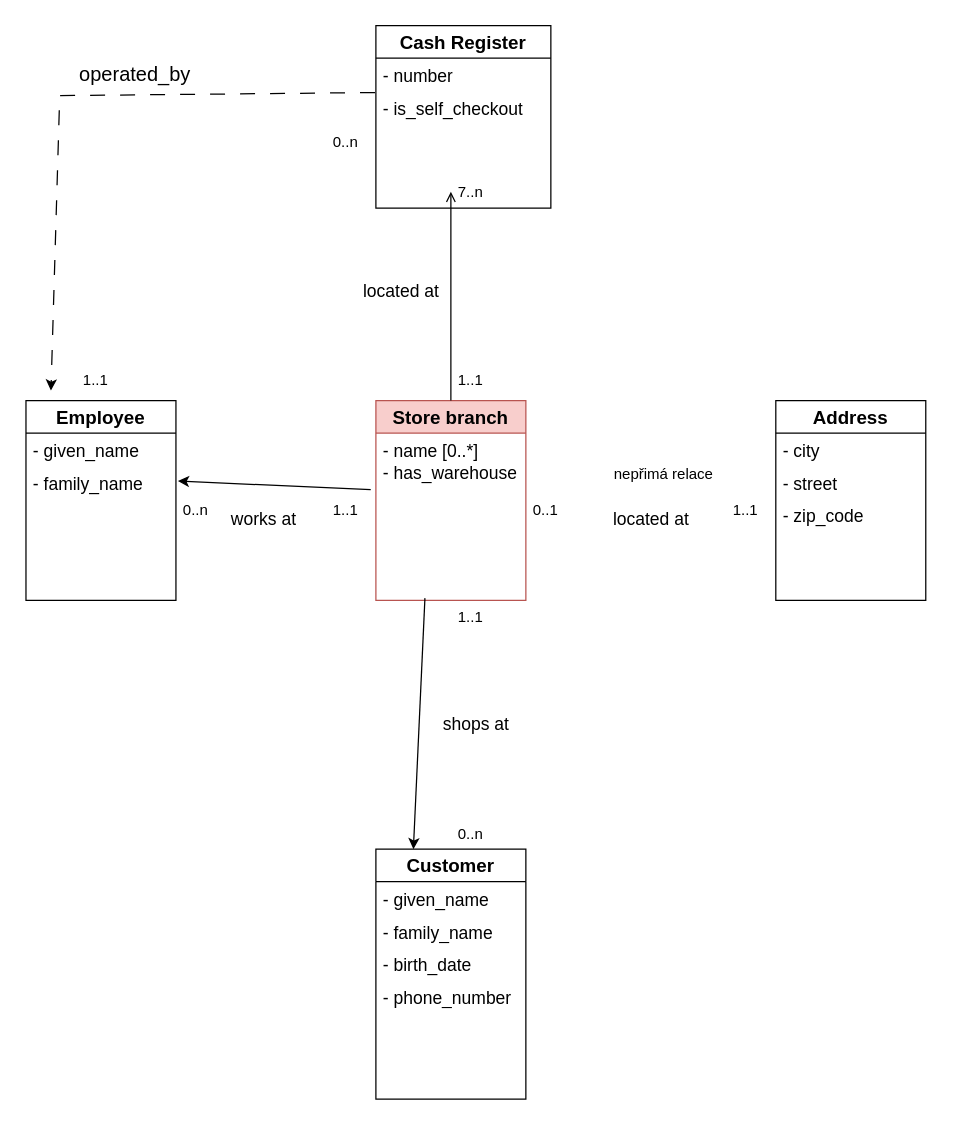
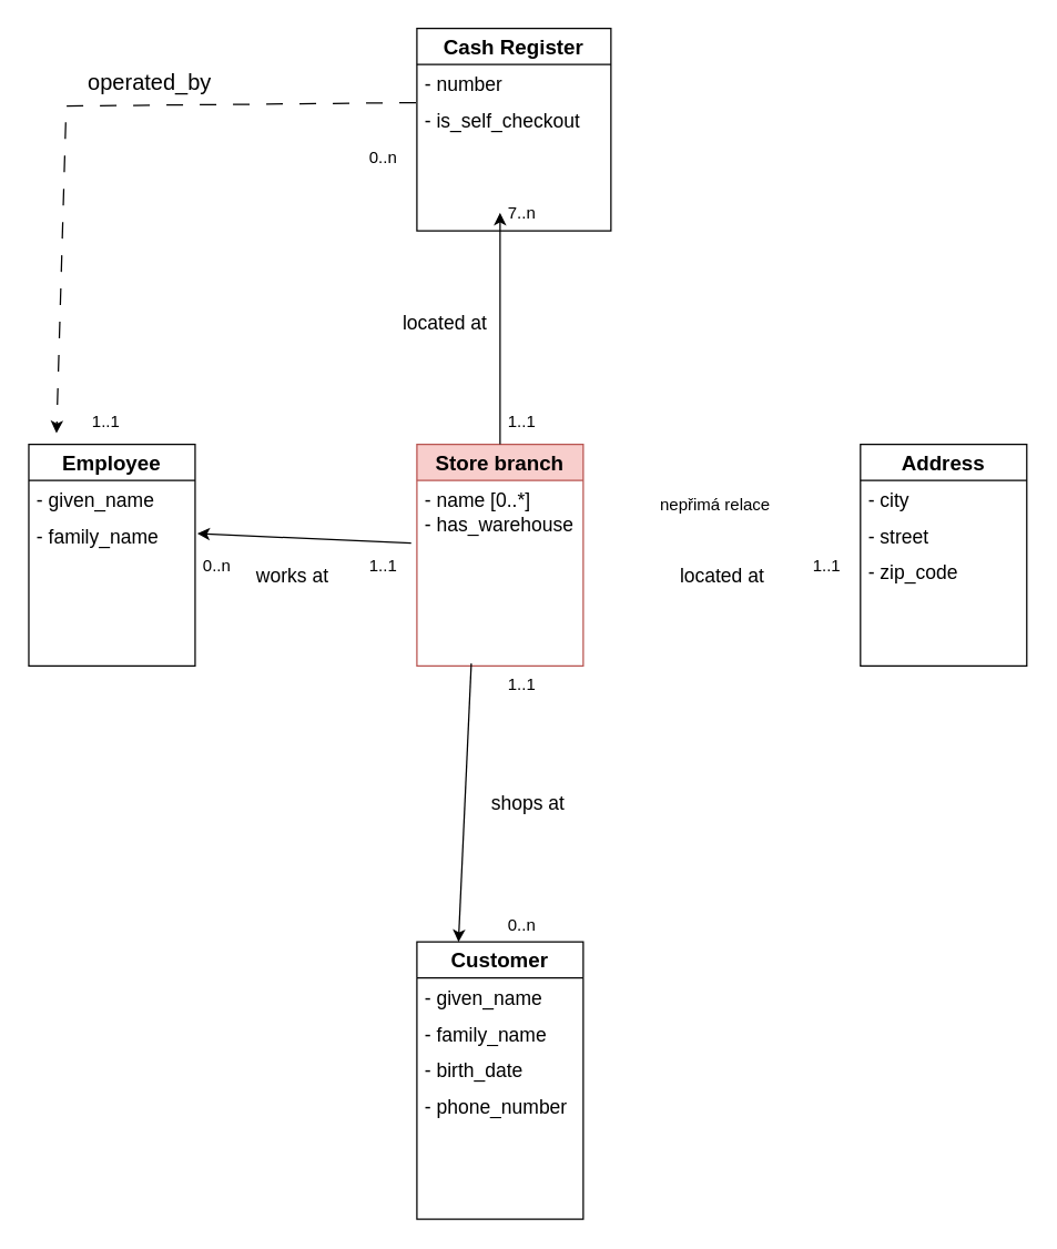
  <mxCell id="0" />
  <mxCell id="1" parent="0" />
  <mxCell id="2" value="&lt;b&gt;&lt;font style=&quot;font-size: 15px;&quot;&gt;Store branch&lt;/font&gt;&lt;/b&gt;" style="swimlane;fontStyle=0;childLayout=stackLayout;horizontal=1;startSize=26;fillColor=#f8cecc;horizontalStack=0;resizeParent=1;resizeParentMax=0;resizeLast=0;collapsible=1;marginBottom=0;whiteSpace=wrap;html=1;strokeColor=#b85450;" vertex="1" parent="1"><mxGeometry x="300" y="320" width="120" height="160" as="geometry" /></mxCell>
  <mxCell id="3" value="- name [0..*]&lt;br&gt;- has_warehouse" style="text;strokeColor=none;fillColor=none;align=left;verticalAlign=top;spacingLeft=4;spacingRight=4;overflow=hidden;rotatable=0;points=[[0,0.5],[1,0.5]];portConstraint=eastwest;whiteSpace=wrap;html=1;fontSize=14;" vertex="1" parent="2"><mxGeometry y="26" width="120" height="134" as="geometry" /></mxCell>
  <mxCell id="4" value="&lt;b&gt;&lt;font style=&quot;font-size: 15px;&quot;&gt;Address&lt;/font&gt;&lt;/b&gt;" style="swimlane;fontStyle=0;childLayout=stackLayout;horizontal=1;startSize=26;fillColor=none;horizontalStack=0;resizeParent=1;resizeParentMax=0;resizeLast=0;collapsible=1;marginBottom=0;whiteSpace=wrap;html=1;" vertex="1" parent="1"><mxGeometry x="620" y="320" width="120" height="160" as="geometry" /></mxCell>
  <mxCell id="5" value="- city" style="text;strokeColor=none;fillColor=none;align=left;verticalAlign=top;spacingLeft=4;spacingRight=4;overflow=hidden;rotatable=0;points=[[0,0.5],[1,0.5]];portConstraint=eastwest;whiteSpace=wrap;html=1;fontSize=14;" vertex="1" parent="4"><mxGeometry y="26" width="120" height="26" as="geometry" /></mxCell>
  <mxCell id="6" value="- street" style="text;strokeColor=none;fillColor=none;align=left;verticalAlign=top;spacingLeft=4;spacingRight=4;overflow=hidden;rotatable=0;points=[[0,0.5],[1,0.5]];portConstraint=eastwest;whiteSpace=wrap;html=1;fontSize=14;" vertex="1" parent="4"><mxGeometry y="52" width="120" height="26" as="geometry" /></mxCell>
  <mxCell id="7" value="- zip_code" style="text;strokeColor=none;fillColor=none;align=left;verticalAlign=top;spacingLeft=4;spacingRight=4;overflow=hidden;rotatable=0;points=[[0,0.5],[1,0.5]];portConstraint=eastwest;whiteSpace=wrap;html=1;fontSize=14;" vertex="1" parent="4"><mxGeometry y="78" width="120" height="82" as="geometry" /></mxCell>
  <mxCell id="8" value="located at" style="text;align=center;fontStyle=0;verticalAlign=middle;spacingLeft=3;spacingRight=3;strokeColor=none;rotatable=0;points=[[0,0.5],[1,0.5]];portConstraint=eastwest;html=1;fontSize=14;" vertex="1" parent="1"><mxGeometry x="480" y="402" width="80" height="26" as="geometry" /></mxCell>
- <mxCell id="9" value="0..1" style="text;strokeColor=none;fillColor=none;align=left;verticalAlign=top;spacingLeft=4;spacingRight=4;overflow=hidden;rotatable=0;points=[[0,0.5],[1,0.5]];portConstraint=eastwest;whiteSpace=wrap;html=1;" vertex="1" parent="1"><mxGeometry x="420" y="394" width="40" height="26" as="geometry" /></mxCell>
  <mxCell id="10" value="1..1" style="text;strokeColor=none;fillColor=none;align=left;verticalAlign=top;spacingLeft=4;spacingRight=4;overflow=hidden;rotatable=0;points=[[0,0.5],[1,0.5]];portConstraint=eastwest;whiteSpace=wrap;html=1;" vertex="1" parent="1"><mxGeometry x="580" y="394" width="40" height="26" as="geometry" /></mxCell>
  <mxCell id="11" value="&lt;b&gt;&lt;font style=&quot;font-size: 15px;&quot;&gt;Customer&lt;/font&gt;&lt;/b&gt;" style="swimlane;fontStyle=0;childLayout=stackLayout;horizontal=1;startSize=26;fillColor=none;horizontalStack=0;resizeParent=1;resizeParentMax=0;resizeLast=0;collapsible=1;marginBottom=0;whiteSpace=wrap;html=1;" vertex="1" parent="1"><mxGeometry x="300" y="679" width="120" height="200" as="geometry" /></mxCell>
  <mxCell id="12" value="-&amp;nbsp;given_name" style="text;strokeColor=none;fillColor=none;align=left;verticalAlign=top;spacingLeft=4;spacingRight=4;overflow=hidden;rotatable=0;points=[[0,0.5],[1,0.5]];portConstraint=eastwest;whiteSpace=wrap;html=1;fontSize=14;" vertex="1" parent="11"><mxGeometry y="26" width="120" height="26" as="geometry" /></mxCell>
  <mxCell id="13" value="-&amp;nbsp;family_name" style="text;strokeColor=none;fillColor=none;align=left;verticalAlign=top;spacingLeft=4;spacingRight=4;overflow=hidden;rotatable=0;points=[[0,0.5],[1,0.5]];portConstraint=eastwest;whiteSpace=wrap;html=1;fontSize=14;" vertex="1" parent="11"><mxGeometry y="52" width="120" height="26" as="geometry" /></mxCell>
  <mxCell id="14" value="- birth_date" style="text;strokeColor=none;fillColor=none;align=left;verticalAlign=top;spacingLeft=4;spacingRight=4;overflow=hidden;rotatable=0;points=[[0,0.5],[1,0.5]];portConstraint=eastwest;whiteSpace=wrap;html=1;fontSize=14;" vertex="1" parent="11"><mxGeometry y="78" width="120" height="26" as="geometry" /></mxCell>
  <mxCell id="15" value="-&amp;nbsp;phone_number" style="text;strokeColor=none;fillColor=none;align=left;verticalAlign=top;spacingLeft=4;spacingRight=4;overflow=hidden;rotatable=0;points=[[0,0.5],[1,0.5]];portConstraint=eastwest;whiteSpace=wrap;html=1;fontSize=14;" vertex="1" parent="11"><mxGeometry y="104" width="120" height="96" as="geometry" /></mxCell>
  <mxCell id="16" value="1..1" style="text;strokeColor=none;fillColor=none;align=left;verticalAlign=top;spacingLeft=4;spacingRight=4;overflow=hidden;rotatable=0;points=[[0,0.5],[1,0.5]];portConstraint=eastwest;whiteSpace=wrap;html=1;" vertex="1" parent="1"><mxGeometry x="360" y="480" width="40" height="26" as="geometry" /></mxCell>
  <mxCell id="17" value="0..n" style="text;strokeColor=none;fillColor=none;align=left;verticalAlign=top;spacingLeft=4;spacingRight=4;overflow=hidden;rotatable=0;points=[[0,0.5],[1,0.5]];portConstraint=eastwest;whiteSpace=wrap;html=1;" vertex="1" parent="1"><mxGeometry x="360" y="653" width="40" height="26" as="geometry" /></mxCell>
  <mxCell id="18" value="shops at" style="text;align=center;fontStyle=0;verticalAlign=middle;spacingLeft=3;spacingRight=3;strokeColor=none;rotatable=0;points=[[0,0.5],[1,0.5]];portConstraint=eastwest;html=1;fontSize=14;" vertex="1" parent="1"><mxGeometry x="340" y="566" width="80" height="26" as="geometry" /></mxCell>
  <mxCell id="19" value="&lt;b&gt;&lt;font style=&quot;font-size: 15px;&quot;&gt;Employee&lt;/font&gt;&lt;/b&gt;" style="swimlane;fontStyle=0;childLayout=stackLayout;horizontal=1;startSize=26;fillColor=none;horizontalStack=0;resizeParent=1;resizeParentMax=0;resizeLast=0;collapsible=1;marginBottom=0;whiteSpace=wrap;html=1;" vertex="1" parent="1"><mxGeometry x="20" y="320" width="120" height="160" as="geometry" /></mxCell>
  <mxCell id="20" value="- given_name" style="text;strokeColor=none;fillColor=none;align=left;verticalAlign=top;spacingLeft=4;spacingRight=4;overflow=hidden;rotatable=0;points=[[0,0.5],[1,0.5]];portConstraint=eastwest;whiteSpace=wrap;html=1;fontSize=14;" vertex="1" parent="19"><mxGeometry y="26" width="120" height="26" as="geometry" /></mxCell>
  <mxCell id="21" value="-&amp;nbsp;family_name" style="text;strokeColor=none;fillColor=none;align=left;verticalAlign=top;spacingLeft=4;spacingRight=4;overflow=hidden;rotatable=0;points=[[0,0.5],[1,0.5]];portConstraint=eastwest;whiteSpace=wrap;html=1;fontSize=14;" vertex="1" parent="19"><mxGeometry y="52" width="120" height="108" as="geometry" /></mxCell>
  <mxCell id="22" value="0..n" style="text;strokeColor=none;fillColor=none;align=left;verticalAlign=top;spacingLeft=4;spacingRight=4;overflow=hidden;rotatable=0;points=[[0,0.5],[1,0.5]];portConstraint=eastwest;whiteSpace=wrap;html=1;" vertex="1" parent="1"><mxGeometry x="140" y="394" width="40" height="26" as="geometry" /></mxCell>
  <mxCell id="23" value="1..1" style="text;strokeColor=none;fillColor=none;align=left;verticalAlign=top;spacingLeft=4;spacingRight=4;overflow=hidden;rotatable=0;points=[[0,0.5],[1,0.5]];portConstraint=eastwest;whiteSpace=wrap;html=1;" vertex="1" parent="1"><mxGeometry x="260" y="394" width="40" height="26" as="geometry" /></mxCell>
  <mxCell id="24" value="works at" style="text;align=center;fontStyle=0;verticalAlign=middle;spacingLeft=3;spacingRight=3;strokeColor=none;rotatable=0;points=[[0,0.5],[1,0.5]];portConstraint=eastwest;html=1;fontSize=14;" vertex="1" parent="1"><mxGeometry x="170" y="402" width="80" height="26" as="geometry" /></mxCell>
  <mxCell id="25" value="&lt;b&gt;&lt;font style=&quot;font-size: 15px;&quot;&gt;Cash Register&lt;/font&gt;&lt;/b&gt;" style="swimlane;fontStyle=0;childLayout=stackLayout;horizontal=1;startSize=26;horizontalStack=0;resizeParent=1;resizeParentMax=0;resizeLast=0;collapsible=1;marginBottom=0;whiteSpace=wrap;html=1;" vertex="1" parent="1"><mxGeometry x="300" y="20" width="140" height="146" as="geometry" /></mxCell>
  <mxCell id="26" value="-&amp;nbsp;number" style="text;strokeColor=none;fillColor=none;align=left;verticalAlign=top;spacingLeft=4;spacingRight=4;overflow=hidden;rotatable=0;points=[[0,0.5],[1,0.5]];portConstraint=eastwest;whiteSpace=wrap;html=1;fontSize=14;" vertex="1" parent="25"><mxGeometry y="26" width="140" height="26" as="geometry" /></mxCell>
  <mxCell id="27" value="- is_self_checkout" style="text;strokeColor=none;fillColor=none;align=left;verticalAlign=top;spacingLeft=4;spacingRight=4;overflow=hidden;rotatable=0;points=[[0,0.5],[1,0.5]];portConstraint=eastwest;whiteSpace=wrap;html=1;fontSize=14;" vertex="1" parent="25"><mxGeometry y="52" width="140" height="26" as="geometry" /></mxCell>
  <mxCell id="28" value="&lt;div&gt;&lt;br&gt;&lt;/div&gt;&lt;div&gt;&lt;br&gt;&lt;/div&gt;" style="text;strokeColor=none;fillColor=none;align=left;verticalAlign=top;spacingLeft=4;spacingRight=4;overflow=hidden;rotatable=0;points=[[0,0.5],[1,0.5]];portConstraint=eastwest;whiteSpace=wrap;html=1;" vertex="1" parent="25"><mxGeometry y="78" width="140" height="68" as="geometry" /></mxCell>
  <mxCell id="29" value="7..n" style="text;strokeColor=none;fillColor=none;align=left;verticalAlign=top;spacingLeft=4;spacingRight=4;overflow=hidden;rotatable=0;points=[[0,0.5],[1,0.5]];portConstraint=eastwest;whiteSpace=wrap;html=1;" vertex="1" parent="1"><mxGeometry x="360" y="140" width="40" height="26" as="geometry" /></mxCell>
  <mxCell id="30" value="1..1" style="text;strokeColor=none;fillColor=none;align=left;verticalAlign=top;spacingLeft=4;spacingRight=4;overflow=hidden;rotatable=0;points=[[0,0.5],[1,0.5]];portConstraint=eastwest;whiteSpace=wrap;html=1;" vertex="1" parent="1"><mxGeometry x="360" y="290" width="40" height="30" as="geometry" /></mxCell>
  <mxCell id="31" value="&lt;font style=&quot;font-size: 14px;&quot;&gt;located at&lt;/font&gt;" style="text;align=center;fontStyle=0;verticalAlign=middle;spacingLeft=3;spacingRight=3;strokeColor=none;rotatable=0;points=[[0,0.5],[1,0.5]];portConstraint=eastwest;html=1;" vertex="1" parent="1"><mxGeometry x="280" y="220" width="80" height="26" as="geometry" /></mxCell>
  <mxCell id="32" value="1..1" style="text;strokeColor=none;fillColor=none;align=left;verticalAlign=top;spacingLeft=4;spacingRight=4;overflow=hidden;rotatable=0;points=[[0,0.5],[1,0.5]];portConstraint=eastwest;whiteSpace=wrap;html=1;" vertex="1" parent="1"><mxGeometry x="60" y="290" width="40" height="26" as="geometry" /></mxCell>
  <mxCell id="33" value="0..n" style="text;strokeColor=none;fillColor=none;align=left;verticalAlign=top;spacingLeft=4;spacingRight=4;overflow=hidden;rotatable=0;points=[[0,0.5],[1,0.5]];portConstraint=eastwest;whiteSpace=wrap;html=1;" vertex="1" parent="1"><mxGeometry x="260" y="100" width="40" height="26" as="geometry" /></mxCell>
- <mxCell id="34" value="" style="endArrow=open;html=1;rounded=0;entryX=0;entryY=0.5;entryDx=0;entryDy=0;" edge="1" parent="1" source="2" target="29"><mxGeometry width="50" height="50" relative="1" as="geometry"><mxPoint x="632" y="293" as="sourcePoint" /><mxPoint x="462" y="221" as="targetPoint" /></mxGeometry></mxCell>
+ <mxCell id="34" value="" style="endArrow=classic;html=1;rounded=0;entryX=0;entryY=0.5;entryDx=0;entryDy=0;" edge="1" parent="1" source="2" target="29"><mxGeometry width="50" height="50" relative="1" as="geometry"><mxPoint x="632" y="293" as="sourcePoint" /><mxPoint x="462" y="221" as="targetPoint" /></mxGeometry></mxCell>
  <mxCell id="35" value="" style="endArrow=classic;html=1;rounded=0;exitX=0.896;exitY=-0.104;exitDx=0;exitDy=0;exitPerimeter=0;entryX=1.013;entryY=0.115;entryDx=0;entryDy=0;entryPerimeter=0;" edge="1" parent="1" source="23" target="21"><mxGeometry width="50" height="50" relative="1" as="geometry"><mxPoint x="297.48" y="390.258" as="sourcePoint" /><mxPoint x="48" y="567" as="targetPoint" /></mxGeometry></mxCell>
  <mxCell id="36" value="" style="endArrow=classic;html=1;rounded=0;strokeColor=#000000;entryX=0.25;entryY=0;entryDx=0;entryDy=0;exitX=0.327;exitY=0.986;exitDx=0;exitDy=0;exitPerimeter=0;" edge="1" parent="1" source="3" target="11"><mxGeometry width="50" height="50" relative="1" as="geometry"><mxPoint x="330" y="477" as="sourcePoint" /><mxPoint x="372" y="550" as="targetPoint" /></mxGeometry></mxCell>
  <mxCell id="37" value="" style="endArrow=classic;html=1;rounded=0;exitX=-0.005;exitY=0.06;exitDx=0;exitDy=0;exitPerimeter=0;strokeColor=#000000;dashed=1;dashPattern=12 12;" edge="1" parent="1" source="27"><mxGeometry width="50" height="50" relative="1" as="geometry"><mxPoint x="47" y="320" as="sourcePoint" /><mxPoint x="40" y="312" as="targetPoint" /><Array as="points"><mxPoint x="47" y="76" /></Array></mxGeometry></mxCell>
  <mxCell id="38" value="operated_by&lt;div&gt;&lt;br&gt;&lt;/div&gt;" style="text;html=1;align=center;verticalAlign=middle;resizable=0;points=[];autosize=1;strokeColor=none;fillColor=none;fontSize=16;" vertex="1" parent="1"><mxGeometry x="53" y="44" width="107" height="50" as="geometry" /></mxCell>
- <mxCell id="39" value="nepřimá relace" style="text;html=1;align=center;verticalAlign=middle;resizable=0;points=[];autosize=1;strokeColor=none;fillColor=none;" vertex="1" parent="1"><mxGeometry x="480" y="364" width="100" height="30" as="geometry" /></mxCell>
+ <mxCell id="39" value="nepřimá relace" style="text;html=1;align=center;verticalAlign=middle;resizable=0;points=[];autosize=1;strokeColor=none;fillColor=none;" vertex="1" parent="1"><mxGeometry x="465" y="349" width="100" height="30" as="geometry" /></mxCell>
